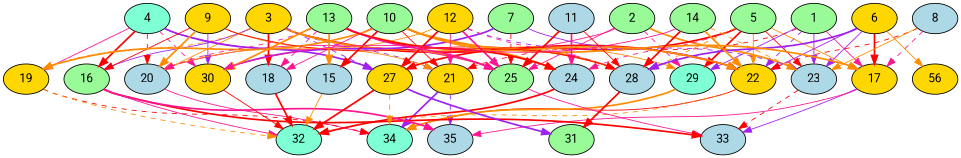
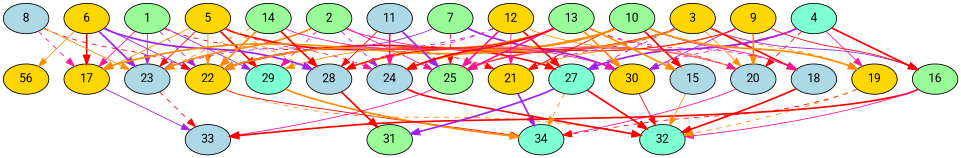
  digraph {
    fontname=Roboto
    node [alpha=0.14 fillcolor=palegreen fontname=Roboto style=filled]
    edge [color=red fontname=Roboto style=bold]
    1 [alpha=0.05 expect_size=5162473970635658]
    17 [alpha=0.13 expect_size=13795762210556140 fillcolor=gold]
    21 [alpha=0.09 expect_size=5904707849545381 fillcolor=gold]
    22 [alpha=0.02 expect_size=757731288725277568 fillcolor=gold]
    23 [alpha=0.16 expect_size=420650412550398148608 fillcolor=lightblue]
    29 [alpha=0.12 expect_size=2790576433888833024 fillcolor=aquamarine]
    33 [alpha=0.20 expect_size=29060633606432696 fillcolor=lightblue]
-   35 [alpha=0.16 expect_size=366112002540878954496 fillcolor=lightblue]
    34 [alpha=0.05 expect_size=7241934087065644 fillcolor=aquamarine]
    32 [alpha=0.07 expect_size=284530570182719488 fillcolor=aquamarine]
    2 [alpha=0.06 expect_size=275445670442639520]
    20 [alpha=0.02 expect_size=13426996946481832 fillcolor=lightblue]
    24 [alpha=0.03 expect_size=40317950786281668608 fillcolor=lightblue]
    25 [alpha=0.16 expect_size=4300886308197243]
    3 [alpha=0.00 expect_size=30648855602788204 fillcolor=gold]
    16 [alpha=0.13 expect_size=117946699291975221248]
    18 [alpha=0.18 expect_size=709326216999787823104 fillcolor=lightblue]
    19 [expect_size=39804110102029402112 fillcolor=gold]
-   27 [alpha=0.08 expect_size=2227595985323407966208 fillcolor=gold]
+   27 [alpha=0.08 expect_size=2227595985323407966208 fillcolor=aquamarine]
    31 [alpha=0.11 expect_size=4296260993000543]
    4 [expect_size=35428020503643000 fillcolor=aquamarine]
    30 [alpha=0.15 expect_size=101479553685811888128 fillcolor=gold]
-   5 [alpha=0.18 expect_size=6188010979498996]
+   5 [alpha=0.18 expect_size=6188010979498996 fillcolor=gold]
    28 [expect_size=180462330850180071424 fillcolor=lightblue]
    6 [expect_size=745697276437315072 fillcolor=gold]
    n26 [alpha=0.06 expect_size=4003729258225354 fillcolor=gold label=56]
    7 [alpha=0.15 expect_size=283522552862546591744]
    8 [alpha=0.05 expect_size=1740776640005602803712 fillcolor=lightblue]
    9 [expect_size=3635741603660283 fillcolor=gold]
    10 [alpha=0.06 expect_size=832341372821696640]
    15 [alpha=0.07 expect_size=317410685927538294784 fillcolor=lightblue]
    11 [alpha=0.01 expect_size=121799575400966258688 fillcolor=lightblue]
    12 [alpha=0.17 expect_size=7717168698061917 fillcolor=gold]
    13 [alpha=0.06 expect_size=25647618152895820]
    14 [alpha=0.10 expect_size=22103426782067687424]
    1 -> 17 [color=deeppink style=solid]
    1 -> 21 [style=dashed]
    1 -> 22 [color=purple style=dashed]
    1 -> 23 [color=purple style=solid]
    1 -> 29 [color=purple style=solid]
    17 -> 33 [color=purple style=solid]
-   17 -> 35 [color=deeppink style=solid]
-   21 -> 35 [color=purple style=dashed]
    21 -> 34 [color=purple]
    22 -> 34 [style=solid]
    22 -> 32 [color=darkorange style=dashed]
    23 -> 33 [style=dashed]
    29 -> 34 [color=darkorange]
    2 -> 23 [color=darkorange]
    2 -> 29 [color=deeppink style=dashed]
    2 -> 20 [color=deeppink style=solid]
+   2 -> 24 [color=purple style=dashed]
    2 -> 25 [color=deeppink style=solid]
    20 -> 34 [color=deeppink style=solid]
    24 -> 32
    25 -> 33 [color=deeppink style=solid]
    3 -> 21 [color=purple style=dashed]
    3 -> 22
    3 -> 29 [color=darkorange style=solid]
    3 -> 20 [color=darkorange style=solid]
    3 -> 25 [color=darkorange]
    3 -> 16 [color=purple style=solid]
    3 -> 18
    3 -> 19 [color=darkorange style=dashed]
    3 -> 27 [color=purple style=dashed]
    16 -> 33
-   16 -> 35 [color=deeppink]
    16 -> 32 [color=deeppink style=solid]
    18 -> 32
    19 -> 34 [style=dashed]
    19 -> 32 [color=darkorange style=dashed]
    27 -> 34 [color=darkorange style=dashed]
    27 -> 32
    27 -> 31 [color=purple]
    4 -> 20 [style=dashed]
    4 -> 25 [color=deeppink style=solid]
    4 -> 16
    4 -> 19 [color=deeppink style=solid]
    4 -> 27 [color=purple]
    4 -> 30 [color=deeppink style=dashed]
    30 -> 32 [style=solid]
    5 -> 17 [color=darkorange style=solid]
    5 -> 22 [color=darkorange style=solid]
    5 -> 23 [style=solid]
    5 -> 29
    5 -> 24 [color=deeppink style=dashed]
    5 -> 27
    5 -> 28 [color=darkorange style=dashed]
    28 -> 31
    6 -> 17
    6 -> 22 [color=purple style=solid]
-   6 -> 23 [color=purple style=solid]
+   6 -> 23 [color=purple]
    6 -> 28 [color=purple]
    6 -> n26 [color=darkorange style=solid]
    7 -> 22 [color=purple style=solid]
    7 -> 25 [style=dashed]
    7 -> 30 [color=purple]
    8 -> 17 [color=deeppink style=dashed]
    8 -> 22 [style=dashed]
    8 -> 23 [color=darkorange style=solid]
    9 -> 21 [color=darkorange style=solid]
    9 -> 20 [color=darkorange]
    9 -> 16 [style=solid]
    9 -> 30 [color=purple style=solid]
    9 -> 28 [style=solid]
    10 -> 17 [color=darkorange]
    10 -> 21 [style=solid]
    10 -> 24 [color=darkorange]
    10 -> 18 [color=deeppink style=solid]
    10 -> 19 [color=darkorange]
    10 -> 28 [color=darkorange]
    10 -> 15
    15 -> 32 [color=darkorange style=solid]
    11 -> 24 [color=deeppink]
-   11 -> 25
+   11 -> 25 [color=purple]
    11 -> 28 [style=solid]
    12 -> 21 [color=deeppink style=solid]
    12 -> 23 [color=purple style=dashed]
    12 -> 20 [color=darkorange style=solid]
    12 -> 25 [color=deeppink]
    12 -> 27
    12 -> 28 [color=deeppink style=dashed]
    13 -> 22 [color=darkorange]
    13 -> 20 [color=deeppink style=dashed]
    13 -> 24
    13 -> 25 [color=deeppink]
    13 -> 18 [color=deeppink style=dashed]
    13 -> 30 [color=darkorange]
    13 -> 28 [style=solid]
    13 -> 15 [color=darkorange]
    14 -> 22 [color=darkorange]
    14 -> 23 [color=darkorange style=dashed]
    14 -> 30 [color=deeppink style=solid]
    14 -> 28
  }
